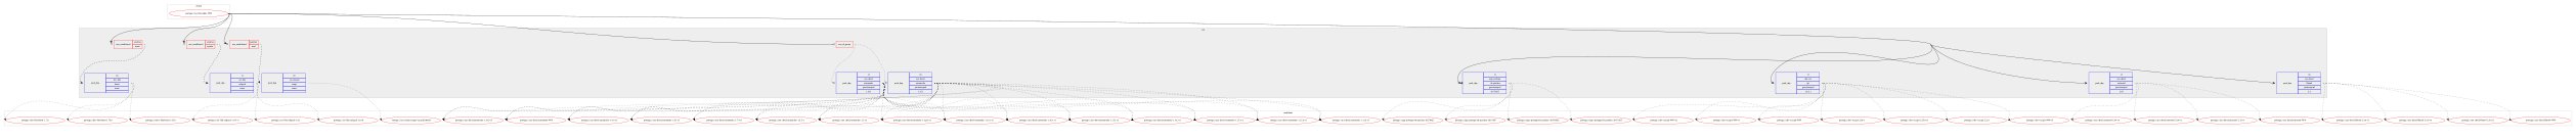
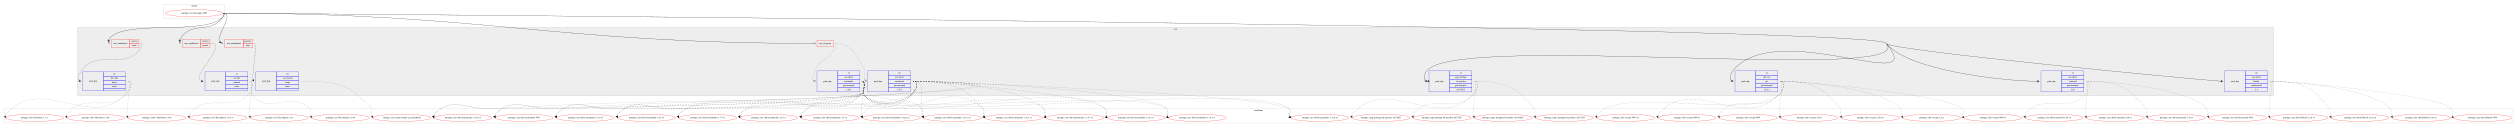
  digraph {
    compound=true
    concentrate=true
    fontname="PT Serif"
    fontsize=10
    newrank=true
    rankdir=TB
    ranksep=1.5
    node [color=red fontname="PT Serif" fontsize=10]
    edge [arrowhead=vee fontname="PT Serif" headport=w style=dotted tailport=e weight=100]
    n1 [label="portage://sci-libs/adolc-9999" width=4]
    n2 [color=blue label=<<TABLE BORDER="0" CELLBORDER="1" CELLSPACING="0" CELLPADDING="4" WIDTH="220"><TR><TD ROWSPAN="6" CELLPADDING="30">pack_dep</TD></TR><TR><TD WIDTH="110">no</TD></TR><TR><TD>sys-devel</TD></TR><TR><TD>automake</TD></TR><TR><TD>greaterequal</TD></TR><TR><TD>1.16.1</TD></TR></TABLE>> shape=none]
    n3 [color=blue label=<<TABLE BORDER="0" CELLBORDER="1" CELLSPACING="0" CELLPADDING="4" WIDTH="220"><TR><TD ROWSPAN="6" CELLPADDING="30">pack_dep</TD></TR><TR><TD WIDTH="110">no</TD></TR><TR><TD>sys-devel</TD></TR><TR><TD>automake</TD></TR><TR><TD>greaterequal</TD></TR><TR><TD>1.15.1</TD></TR></TABLE>> shape=none]
    n4 [label=<<TABLE BORDER="0" CELLBORDER="1" CELLSPACING="0" CELLPADDING="4"><TR><TD CELLPADDING="10">any_of_group</TD></TR></TABLE>> shape=none]
    n5 [color=blue label=<<TABLE BORDER="0" CELLBORDER="1" CELLSPACING="0" CELLPADDING="4" WIDTH="220"><TR><TD ROWSPAN="6" CELLPADDING="30">pack_dep</TD></TR><TR><TD WIDTH="110">no</TD></TR><TR><TD>app-portage</TD></TR><TR><TD>elt-patches</TD></TR><TR><TD>greaterequal</TD></TR><TR><TD>20170815</TD></TR></TABLE>> shape=none]
    n6 [color=blue label=<<TABLE BORDER="0" CELLBORDER="1" CELLSPACING="0" CELLPADDING="4" WIDTH="220"><TR><TD ROWSPAN="6" CELLPADDING="30">pack_dep</TD></TR><TR><TD WIDTH="110">no</TD></TR><TR><TD>dev-vcs</TD></TR><TR><TD>git</TD></TR><TR><TD>greaterequal</TD></TR><TR><TD>1.8.2.1</TD></TR></TABLE>> shape=none]
    n7 [color=blue label=<<TABLE BORDER="0" CELLBORDER="1" CELLSPACING="0" CELLPADDING="4" WIDTH="220"><TR><TD ROWSPAN="6" CELLPADDING="30">pack_dep</TD></TR><TR><TD WIDTH="110">no</TD></TR><TR><TD>sys-devel</TD></TR><TR><TD>autoconf</TD></TR><TR><TD>greaterequal</TD></TR><TR><TD>2.69</TD></TR></TABLE>> shape=none]
    n8 [color=blue label=<<TABLE BORDER="0" CELLBORDER="1" CELLSPACING="0" CELLPADDING="4" WIDTH="220"><TR><TD ROWSPAN="6" CELLPADDING="30">pack_dep</TD></TR><TR><TD WIDTH="110">no</TD></TR><TR><TD>sys-devel</TD></TR><TR><TD>libtool</TD></TR><TR><TD>greaterequal</TD></TR><TR><TD>2.4</TD></TR></TABLE>> shape=none]
    n9 [color=blue label=<<TABLE BORDER="0" CELLBORDER="1" CELLSPACING="0" CELLPADDING="4" WIDTH="220"><TR><TD ROWSPAN="6" CELLPADDING="30">pack_dep</TD></TR><TR><TD WIDTH="110">no</TD></TR><TR><TD>sci-libs</TD></TR><TR><TD>colpack</TD></TR><TR><TD>none</TD></TR><TR><TD></TD></TR></TABLE>> shape=none]
    n10 [label=<<TABLE BORDER="0" CELLBORDER="1" CELLSPACING="0" CELLPADDING="4"><TR><TD ROWSPAN="3" CELLPADDING="10">use_conditional</TD></TR><TR><TD>positive</TD></TR><TR><TD>sparse</TD></TR></TABLE>> shape=none]
    n11 [color=blue label=<<TABLE BORDER="0" CELLBORDER="1" CELLSPACING="0" CELLPADDING="4" WIDTH="220"><TR><TD ROWSPAN="6" CELLPADDING="30">pack_dep</TD></TR><TR><TD WIDTH="110">no</TD></TR><TR><TD>dev-libs</TD></TR><TR><TD>boost</TD></TR><TR><TD>none</TD></TR><TR><TD></TD></TR></TABLE>> shape=none]
    n12 [label=<<TABLE BORDER="0" CELLBORDER="1" CELLSPACING="0" CELLPADDING="4"><TR><TD ROWSPAN="3" CELLPADDING="10">use_conditional</TD></TR><TR><TD>positive</TD></TR><TR><TD>boost</TD></TR></TABLE>> shape=none]
    n13 [color=blue label=<<TABLE BORDER="0" CELLBORDER="1" CELLSPACING="0" CELLPADDING="4" WIDTH="220"><TR><TD ROWSPAN="6" CELLPADDING="30">pack_dep</TD></TR><TR><TD WIDTH="110">no</TD></TR><TR><TD>sys-cluster</TD></TR><TR><TD>ampi</TD></TR><TR><TD>none</TD></TR><TR><TD></TD></TR></TABLE>> shape=none]
    n14 [label=<<TABLE BORDER="0" CELLBORDER="1" CELLSPACING="0" CELLPADDING="4"><TR><TD ROWSPAN="3" CELLPADDING="10">use_conditional</TD></TR><TR><TD>positive</TD></TR><TR><TD>mpi</TD></TR></TABLE>> shape=none]
    n15 [label="portage://sys-devel/automake-1.10.3-r3" width=4]
    n16 [label="portage://sys-devel/automake-1.11.6-r3" width=4]
-   n17 [label="portage://sys-devel/automake-1.12.6-r2" width=4]
    n18 [label="portage://sys-devel/automake-1.13.4-r2" width=4]
    n19 [label="portage://sys-devel/automake-1.14.1-r2" width=4]
    n20 [label="portage://sys-devel/automake-1.15.1-r2" width=4]
    n21 [label="portage://sys-devel/automake-1.16.1-r1" width=4]
    n22 [label="portage://sys-devel/automake-1.16.1-r2" width=4]
    n23 [label="portage://sys-devel/automake-1.4_p6-r2" width=4]
    n24 [label="portage://sys-devel/automake-1.5-r2" width=4]
    n25 [label="portage://sys-devel/automake-1.6.3-r2" width=4]
    n26 [label="portage://sys-devel/automake-1.7.9-r3" width=4]
    n27 [label="portage://sys-devel/automake-1.8.5-r5" width=4]
    n28 [label="portage://sys-devel/automake-1.9.6-r5" width=4]
    n29 [label="portage://sys-devel/automake-9999" width=4]
    n30 [label="portage://app-portage/elt-patches-20170317" width=4]
    n31 [label="portage://app-portage/elt-patches-20170422" width=4]
    n32 [label="portage://app-portage/elt-patches-20171815" width=4]
    n33 [label="portage://app-portage/elt-patches-20170826.1" width=4]
    n34 [label="portage://dev-vcs/git-2.21.0" width=4]
    n35 [label="portage://dev-vcs/git-2.23.0-r1" width=4]
    n36 [label="portage://dev-vcs/git-2.24.0" width=4]
    n37 [label="portage://dev-vcs/git-9999" width=4]
    n38 [label="portage://dev-vcs/git-9999-r1" width=4]
    n39 [label="portage://dev-vcs/git-9999-r2" width=4]
    n40 [label="portage://dev-vcs/git-9999-r3" width=4]
    n41 [label="portage://sys-devel/autoconf-2.13-r1" width=4]
    n42 [label="portage://sys-devel/autoconf-2.64-r1" width=4]
    n43 [label="portage://sys-devel/autoconf-2.69-r4" width=4]
    n44 [label="portage://sys-devel/autoconf-9999" width=4]
    n45 [label="portage://sys-devel/libtool-2.4.6-r3" width=4]
    n46 [label="portage://sys-devel/libtool-2.4.6-r4" width=4]
    n47 [label="portage://sys-devel/libtool-2.4.6-r5" width=4]
    n48 [label="portage://sys-devel/libtool-9999" width=4]
    n49 [label="portage://none-libs/boost-1.65.0" width=4]
    n50 [label="portage://dev-libs/boost-1.70.0" width=4]
    n51 [label="portage://dev-libs/boost-1.71.0" width=4]
    n52 [label="portage://sys-cluster/ampi-0_pre20240616" width=4]
    n53 [label="portage://sci-libs/colpack-1.0.10" width=4]
    n54 [label="portage://sci-libs/colpack-1.0.6" width=4]
    n55 [label="portage://sci-libs/colpack-1.0.9-r1" width=4]
    subgraph cluster_1 {
      color=gray
      label=<<i>ebuild</i>>
      rank=same
      n1
    }
    subgraph cluster_2 {
      color=gray
      label=<<i>dependencies</i>>
      subgraph cluster_3 {
        color=gray
        fillcolor="#eeeeee"
        label=<<i>compile</i>>
        style=filled
        subgraph sub_4 {
          color=gray
          fillcolor="#eeeeee"
          label=<<i>compile</i>>
          style=filled
          n4
          subgraph sub_5 {
            color=gray
            fillcolor="#eeeeee"
            label=<<i>compile</i>>
            style=filled
            n2
          }
          subgraph sub_6 {
            color=gray
            fillcolor="#eeeeee"
            label=<<i>compile</i>>
            style=filled
            n3
          }
        }
        subgraph sub_7 {
          color=gray
          fillcolor="#eeeeee"
          label=<<i>compile</i>>
          style=filled
          n5
        }
        subgraph sub_8 {
          color=gray
          fillcolor="#eeeeee"
          label=<<i>compile</i>>
          style=filled
          n6
        }
        subgraph sub_9 {
          color=gray
          fillcolor="#eeeeee"
          label=<<i>compile</i>>
          style=filled
          n7
        }
        subgraph sub_10 {
          color=gray
          fillcolor="#eeeeee"
          label=<<i>compile</i>>
          style=filled
          n8
        }
      }
      subgraph cluster_11 {
        color=gray
        fillcolor="#eeeeee"
        label=<<i>compile and run</i>>
        style=filled
        subgraph sub_12 {
          color=gray
          fillcolor="#eeeeee"
          label=<<i>compile and run</i>>
          style=filled
          n10
          subgraph sub_13 {
            color=gray
            fillcolor="#eeeeee"
            label=<<i>compile and run</i>>
            style=filled
            n9
          }
        }
        subgraph sub_14 {
          color=gray
          fillcolor="#eeeeee"
          label=<<i>compile and run</i>>
          style=filled
          n12
          subgraph sub_15 {
            color=gray
            fillcolor="#eeeeee"
            label=<<i>compile and run</i>>
            style=filled
            n11
          }
        }
        subgraph sub_16 {
          color=gray
          fillcolor="#eeeeee"
          label=<<i>compile and run</i>>
          style=filled
          n14
          subgraph sub_17 {
            color=gray
            fillcolor="#eeeeee"
            label=<<i>compile and run</i>>
            style=filled
            n13
          }
        }
      }
      subgraph cluster_18 {
        color=gray
        fillcolor="#eeeeee"
        label=<<i>run</i>>
        style=filled
      }
    }
    subgraph cluster_19 {
      color=gray
      label=<<i>candidates</i>>
      rank=same
      subgraph sub_20 {
        color=black
        label=<<i>candidates</i>>
        nodesep=1
        rank=same
        n15
        n16
-       n17
        n18
        n19
        n20
        n21
        n22
        n23
        n24
        n25
        n26
        n27
        n28
        n29
      }
      subgraph sub_21 {
        color=black
        label=<<i>candidates</i>>
        nodesep=1
        rank=same
        n15
        n16
-       n17
        n18
        n19
        n20
        n21
        n22
        n23
        n24
        n25
        n26
        n27
        n28
        n29
      }
      subgraph sub_22 {
        color=black
        label=<<i>candidates</i>>
        nodesep=1
        rank=same
        n30
        n31
        n32
        n33
      }
      subgraph sub_23 {
        color=black
        label=<<i>candidates</i>>
        nodesep=1
        rank=same
        n34
        n35
        n36
        n37
        n38
        n39
        n40
      }
      subgraph sub_24 {
        color=black
        label=<<i>candidates</i>>
        nodesep=1
        rank=same
        n41
        n42
        n43
        n44
      }
      subgraph sub_25 {
        color=black
        label=<<i>candidates</i>>
        nodesep=1
        rank=same
        n45
        n46
        n47
        n48
      }
      subgraph sub_26 {
        color=black
        label=<<i>candidates</i>>
        nodesep=1
        rank=same
        n49
        n50
        n51
      }
      subgraph sub_27 {
        color=black
        label=<<i>candidates</i>>
        nodesep=1
        rank=same
        n52
      }
      subgraph sub_28 {
        color=black
        label=<<i>candidates</i>>
        nodesep=1
        rank=same
        n53
        n54
        n55
      }
    }
    n1 -> n4 [arrowhead=oinv style=solid weight=20]
    n1 -> n5 [style=solid weight=20]
    n1 -> n6 [style=solid weight=20]
    n1 -> n7 [style=solid weight=20]
    n1 -> n8 [style=solid weight=20]
    n1 -> n10 [arrowhead=odotvee style=solid weight=20]
    n1 -> n12 [arrowhead=odotvee style=solid weight=20]
    n1 -> n14 [arrowhead=odotvee style=solid weight=20]
    n2 -> n15
    n2 -> n16
-   n2 -> n17
    n2 -> n18
    n2 -> n19
    n2 -> n20
    n2 -> n21
    n2 -> n22
    n2 -> n23
    n2 -> n24
    n2 -> n25
    n2 -> n26
    n2 -> n27
    n2 -> n28
    n2 -> n29
    n3 -> n15
    n3 -> n16
-   n3 -> n17
    n3 -> n18
    n3 -> n19
    n3 -> n20
    n3 -> n21
    n3 -> n22
    n3 -> n23
    n3 -> n24
    n3 -> n25
    n3 -> n26
    n3 -> n27
    n3 -> n28
    n3 -> n29
    n4 -> n2 [arrowhead=oinv weight=20]
    n4 -> n3 [arrowhead=oinv weight=20]
    n5 -> n30
    n5 -> n31
    n5 -> n32
    n5 -> n33
    n6 -> n34
    n6 -> n35
    n6 -> n36
    n6 -> n37
    n6 -> n38
    n6 -> n39
    n6 -> n40
    n7 -> n41
    n7 -> n42
    n7 -> n43
    n7 -> n44
    n8 -> n45
    n8 -> n46
    n8 -> n47
    n8 -> n48
    n9 -> n53
    n9 -> n54
    n9 -> n55
    n10 -> n9 [style=dashed weight=20]
    n11 -> n49
    n11 -> n50
    n11 -> n51
    n12 -> n11 [style=dashed weight=20]
    n13 -> n52
    n14 -> n13 [style=dashed weight=20]
  }
